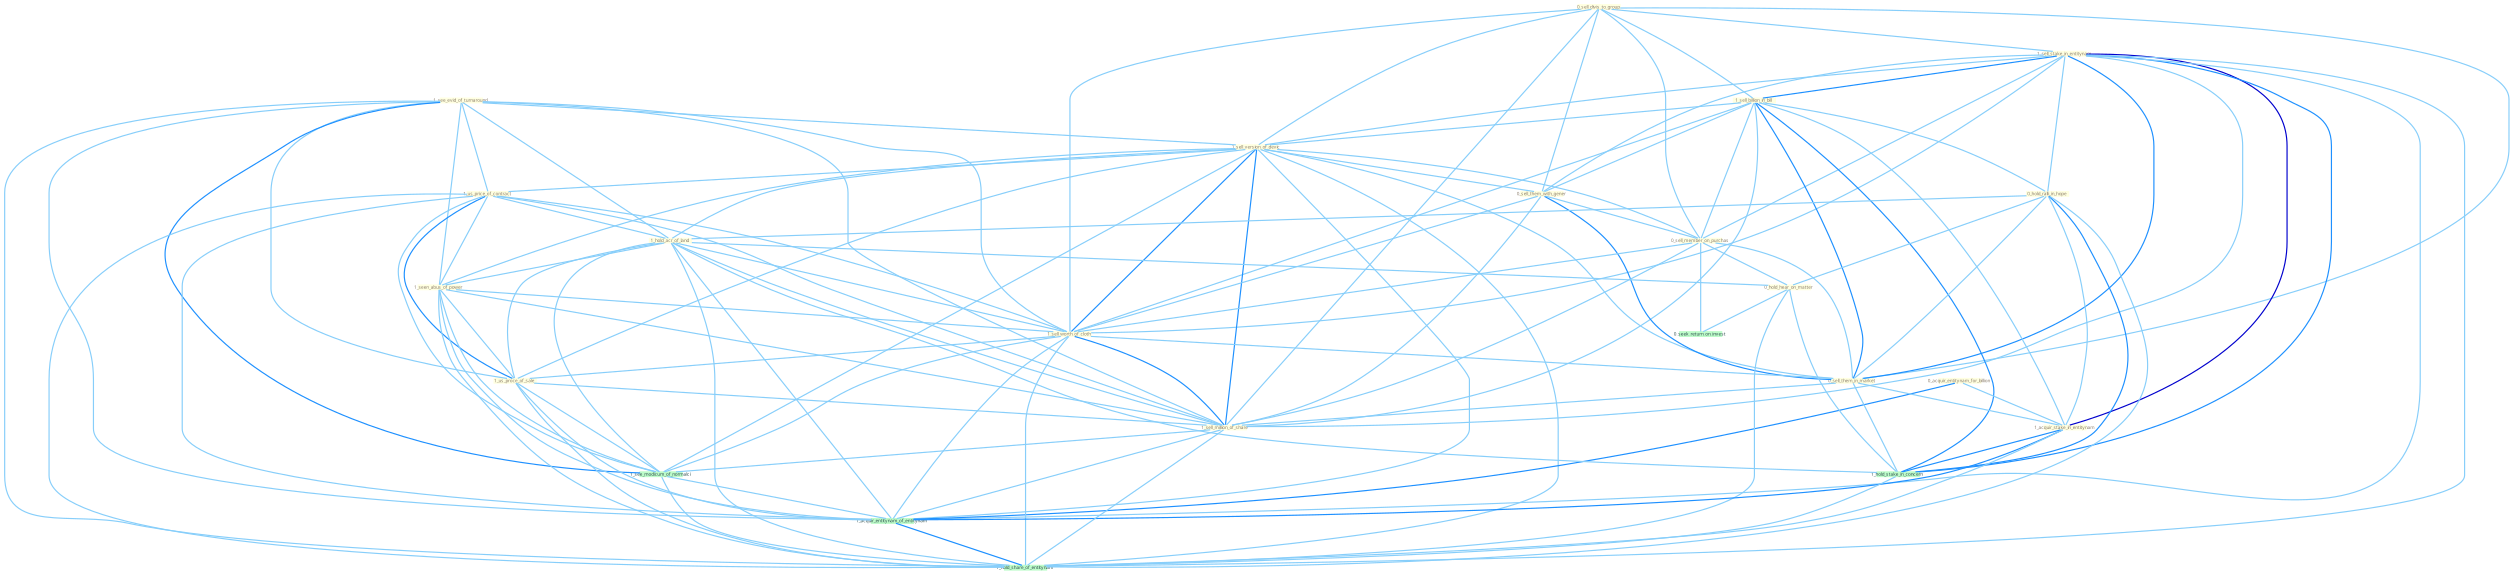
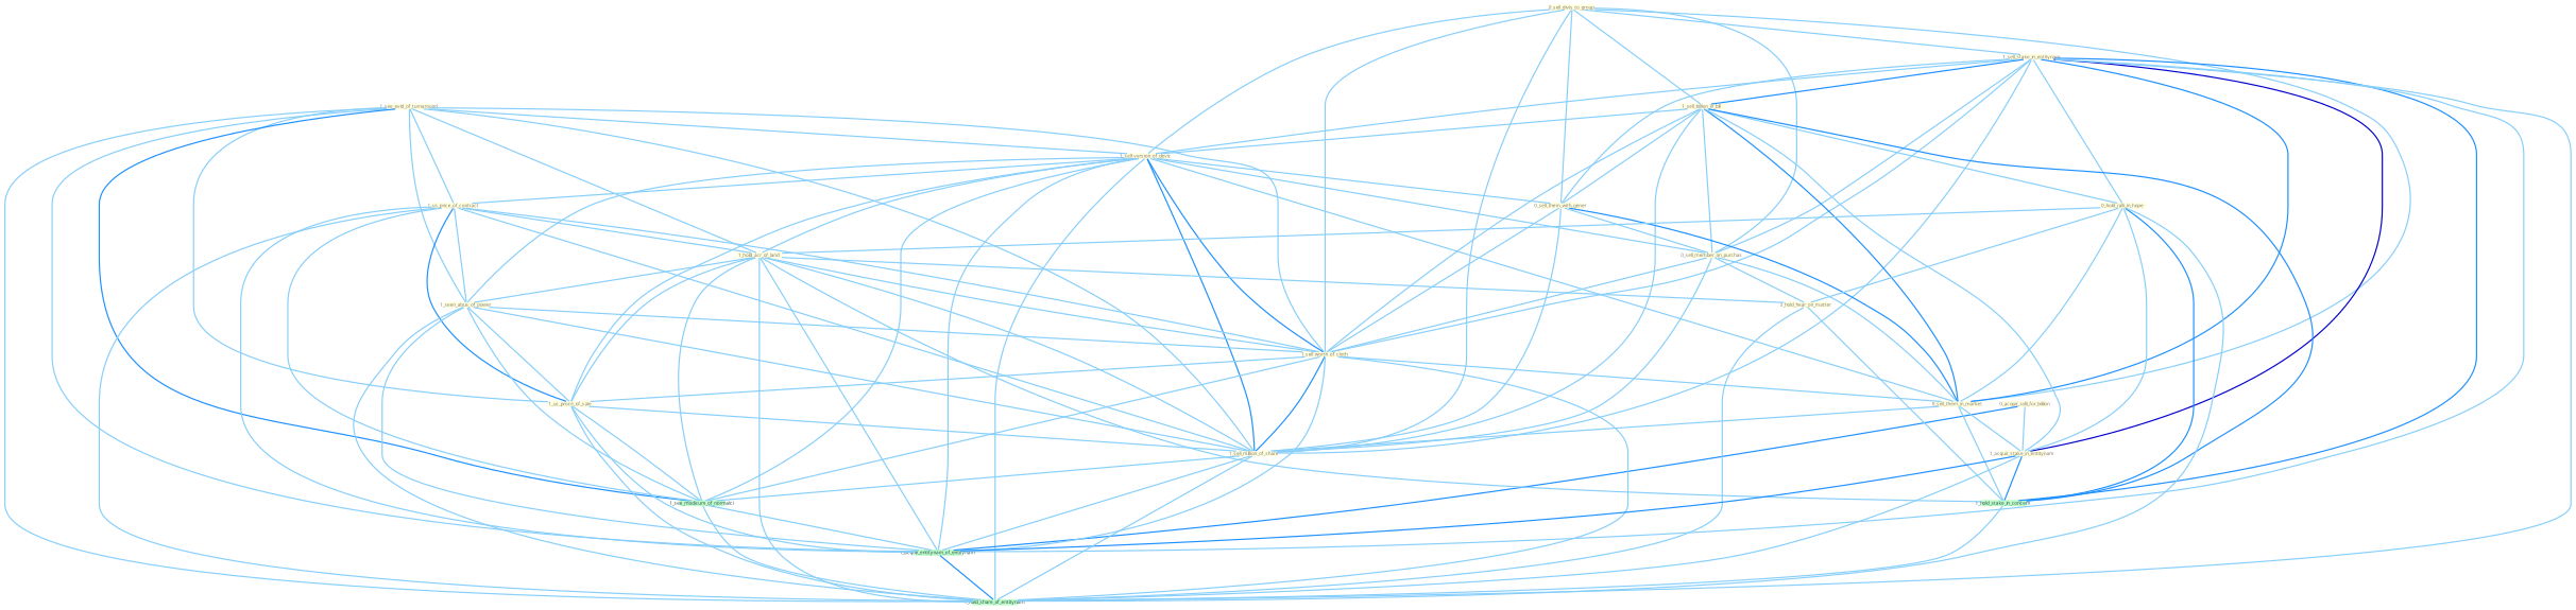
  graph {
    fontname="Noto Sans"
    node [color="#ffffe0" fixedsize=true fontcolor="#8b7d6b" fontname="Noto Sans" fontsize=4 shape=polygon style=filled]
    edge [color="#87cefa" fontname="Noto Sans" w=1]
    "0_sell_divis_to_group " [height=.06 width=.5]
    "1_sell_stake_in_entitynam " [height=.06 width=.5]
    "1_see_evid_of_turnaround " [height=.06 width=.5]
    "1_sell_billion_in_bill " [height=.06 width=.5]
    "1_sell_version_of_devic " [height=.06 width=.5]
    "1_us_price_of_contract " [height=.06 width=.5]
    "0_sell_them_with_gener " [height=.06 width=.5]
-   "0_acquir_entitynam_for_billion " [height=.06 width=.5]
+   "0_acquir_entitynam_for_billion " [height=.06 width=.5 label="0_acquir_ralli_for_billion"]
    "0_hold_ralli_in_hope " [height=.06 width=.5]
    "0_sell_member_on_purchas " [height=.06 width=.5]
    "1_hold_acr_of_land " [height=.06 width=.5]
    "1_seen_abus_of_power " [height=.06 width=.5]
    "1_sell_worth_of_cloth " [height=.06 width=.5]
    "1_us_proce_of_sale " [height=.06 width=.5]
    "0_hold_hear_on_matter " [height=.06 width=.5]
    "0_sell_them_in_market " [height=.06 width=.5]
    "1_acquir_stake_in_entitynam " [height=.06 width=.5]
    "1_sell_million_of_share " [height=.06 width=.5]
    "1_hold_stake_in_concern " [color="#BDFCC9" fontcolor="#2f4f4f" height=.06 width=.5]
    "1_acquir_entitynam_of_entitynam " [color="#BDFCC9" fontcolor="#2f4f4f" height=.06 width=.5]
    "1_hold_share_of_entitynam " [color="#BDFCC9" fontcolor="#2f4f4f" height=.06 width=.5]
    "1_see_modicum_of_normalci " [color="#BDFCC9" fontcolor="#2f4f4f" height=.06 width=.5]
-   "0_seek_return_on_invest " [color="#BDFCC9" fontcolor="#2f4f4f" height=.06 width=.5]
    subgraph sub_1 {
      "0_sell_divis_to_group "
      "1_sell_stake_in_entitynam "
      "1_see_evid_of_turnaround "
      "1_sell_billion_in_bill "
      "1_sell_version_of_devic "
      "1_us_price_of_contract "
      "0_sell_them_with_gener "
      "0_acquir_entitynam_for_billion "
      "0_hold_ralli_in_hope "
      "0_sell_member_on_purchas "
      "1_hold_acr_of_land "
      "1_seen_abus_of_power "
      "1_sell_worth_of_cloth "
      "1_us_proce_of_sale "
      "0_hold_hear_on_matter "
      "0_sell_them_in_market "
      "1_acquir_stake_in_entitynam "
      "1_sell_million_of_share "
    }
    subgraph sub_2 {
    }
    "0_sell_divis_to_group " -- "1_sell_stake_in_entitynam "
    "0_sell_divis_to_group " -- "1_sell_billion_in_bill "
    "0_sell_divis_to_group " -- "1_sell_version_of_devic "
    "0_sell_divis_to_group " -- "0_sell_them_with_gener "
    "0_sell_divis_to_group " -- "0_sell_member_on_purchas "
    "0_sell_divis_to_group " -- "1_sell_worth_of_cloth "
    "0_sell_divis_to_group " -- "0_sell_them_in_market "
    "0_sell_divis_to_group " -- "1_sell_million_of_share "
    "1_sell_stake_in_entitynam " -- "1_sell_billion_in_bill " [color="#1e90ff" w=2]
    "1_sell_stake_in_entitynam " -- "1_sell_version_of_devic "
    "1_sell_stake_in_entitynam " -- "0_sell_them_with_gener "
    "1_sell_stake_in_entitynam " -- "0_hold_ralli_in_hope "
    "1_sell_stake_in_entitynam " -- "0_sell_member_on_purchas "
    "1_sell_stake_in_entitynam " -- "1_sell_worth_of_cloth "
    "1_sell_stake_in_entitynam " -- "0_sell_them_in_market " [color="#1e90ff" w=2]
    "1_sell_stake_in_entitynam " -- "1_acquir_stake_in_entitynam " [color="#0000cd" w=3]
    "1_sell_stake_in_entitynam " -- "1_sell_million_of_share "
    "1_sell_stake_in_entitynam " -- "1_hold_stake_in_concern " [color="#1e90ff" w=2]
    "1_sell_stake_in_entitynam " -- "1_acquir_entitynam_of_entitynam "
    "1_sell_stake_in_entitynam " -- "1_hold_share_of_entitynam "
    "1_see_evid_of_turnaround " -- "1_sell_version_of_devic "
    "1_see_evid_of_turnaround " -- "1_us_price_of_contract "
    "1_see_evid_of_turnaround " -- "1_hold_acr_of_land "
    "1_see_evid_of_turnaround " -- "1_seen_abus_of_power "
    "1_see_evid_of_turnaround " -- "1_sell_worth_of_cloth "
    "1_see_evid_of_turnaround " -- "1_us_proce_of_sale "
    "1_see_evid_of_turnaround " -- "1_sell_million_of_share "
    "1_see_evid_of_turnaround " -- "1_acquir_entitynam_of_entitynam "
    "1_see_evid_of_turnaround " -- "1_hold_share_of_entitynam "
    "1_see_evid_of_turnaround " -- "1_see_modicum_of_normalci " [color="#1e90ff" w=2]
    "1_sell_billion_in_bill " -- "1_sell_version_of_devic "
    "1_sell_billion_in_bill " -- "0_sell_them_with_gener "
    "1_sell_billion_in_bill " -- "0_hold_ralli_in_hope "
    "1_sell_billion_in_bill " -- "0_sell_member_on_purchas "
    "1_sell_billion_in_bill " -- "1_sell_worth_of_cloth "
    "1_sell_billion_in_bill " -- "0_sell_them_in_market " [color="#1e90ff" w=2]
    "1_sell_billion_in_bill " -- "1_acquir_stake_in_entitynam "
    "1_sell_billion_in_bill " -- "1_sell_million_of_share "
    "1_sell_billion_in_bill " -- "1_hold_stake_in_concern " [color="#1e90ff"]
    "1_sell_version_of_devic " -- "1_us_price_of_contract "
    "1_sell_version_of_devic " -- "0_sell_them_with_gener "
    "1_sell_version_of_devic " -- "0_sell_member_on_purchas "
    "1_sell_version_of_devic " -- "1_hold_acr_of_land "
    "1_sell_version_of_devic " -- "1_seen_abus_of_power "
    "1_sell_version_of_devic " -- "1_sell_worth_of_cloth " [color="#1e90ff" w=2]
    "1_sell_version_of_devic " -- "1_us_proce_of_sale "
    "1_sell_version_of_devic " -- "0_sell_them_in_market "
    "1_sell_version_of_devic " -- "1_sell_million_of_share " [color="#1e90ff" w=2]
    "1_sell_version_of_devic " -- "1_acquir_entitynam_of_entitynam "
    "1_sell_version_of_devic " -- "1_hold_share_of_entitynam "
    "1_sell_version_of_devic " -- "1_see_modicum_of_normalci "
    "1_us_price_of_contract " -- "1_hold_acr_of_land "
    "1_us_price_of_contract " -- "1_seen_abus_of_power "
    "1_us_price_of_contract " -- "1_sell_worth_of_cloth "
    "1_us_price_of_contract " -- "1_us_proce_of_sale " [color="#1e90ff" w=2]
    "1_us_price_of_contract " -- "1_sell_million_of_share "
    "1_us_price_of_contract " -- "1_acquir_entitynam_of_entitynam "
    "1_us_price_of_contract " -- "1_hold_share_of_entitynam "
    "1_us_price_of_contract " -- "1_see_modicum_of_normalci "
    "0_sell_them_with_gener " -- "0_sell_member_on_purchas "
    "0_sell_them_with_gener " -- "1_sell_worth_of_cloth "
    "0_sell_them_with_gener " -- "0_sell_them_in_market " [color="#1e90ff" w=2]
    "0_sell_them_with_gener " -- "1_sell_million_of_share "
    "0_acquir_entitynam_for_billion " -- "1_acquir_stake_in_entitynam "
    "0_acquir_entitynam_for_billion " -- "1_acquir_entitynam_of_entitynam " [color="#1e90ff" w=2]
    "0_hold_ralli_in_hope " -- "1_hold_acr_of_land "
    "0_hold_ralli_in_hope " -- "0_hold_hear_on_matter "
    "0_hold_ralli_in_hope " -- "0_sell_them_in_market "
    "0_hold_ralli_in_hope " -- "1_acquir_stake_in_entitynam "
    "0_hold_ralli_in_hope " -- "1_hold_stake_in_concern " [color="#1e90ff" w=2]
    "0_hold_ralli_in_hope " -- "1_hold_share_of_entitynam "
    "0_sell_member_on_purchas " -- "1_sell_worth_of_cloth "
    "0_sell_member_on_purchas " -- "0_hold_hear_on_matter "
    "0_sell_member_on_purchas " -- "0_sell_them_in_market "
    "0_sell_member_on_purchas " -- "1_sell_million_of_share "
-   "0_sell_member_on_purchas " -- "0_seek_return_on_invest "
    "1_hold_acr_of_land " -- "1_seen_abus_of_power "
    "1_hold_acr_of_land " -- "1_sell_worth_of_cloth "
    "1_hold_acr_of_land " -- "1_us_proce_of_sale "
    "1_hold_acr_of_land " -- "0_hold_hear_on_matter "
    "1_hold_acr_of_land " -- "1_sell_million_of_share "
    "1_hold_acr_of_land " -- "1_hold_stake_in_concern "
    "1_hold_acr_of_land " -- "1_acquir_entitynam_of_entitynam "
    "1_hold_acr_of_land " -- "1_hold_share_of_entitynam " [w=2]
    "1_hold_acr_of_land " -- "1_see_modicum_of_normalci "
    "1_seen_abus_of_power " -- "1_sell_worth_of_cloth "
    "1_seen_abus_of_power " -- "1_us_proce_of_sale "
    "1_seen_abus_of_power " -- "1_sell_million_of_share "
    "1_seen_abus_of_power " -- "1_acquir_entitynam_of_entitynam "
    "1_seen_abus_of_power " -- "1_hold_share_of_entitynam "
    "1_seen_abus_of_power " -- "1_see_modicum_of_normalci "
    "1_sell_worth_of_cloth " -- "1_us_proce_of_sale "
    "1_sell_worth_of_cloth " -- "0_sell_them_in_market "
    "1_sell_worth_of_cloth " -- "1_sell_million_of_share " [color="#1e90ff" w=2]
    "1_sell_worth_of_cloth " -- "1_acquir_entitynam_of_entitynam "
    "1_sell_worth_of_cloth " -- "1_hold_share_of_entitynam "
    "1_sell_worth_of_cloth " -- "1_see_modicum_of_normalci "
    "1_us_proce_of_sale " -- "1_sell_million_of_share "
    "1_us_proce_of_sale " -- "1_acquir_entitynam_of_entitynam "
    "1_us_proce_of_sale " -- "1_hold_share_of_entitynam "
    "1_us_proce_of_sale " -- "1_see_modicum_of_normalci "
    "0_hold_hear_on_matter " -- "1_hold_stake_in_concern "
    "0_hold_hear_on_matter " -- "1_hold_share_of_entitynam "
-   "0_hold_hear_on_matter " -- "0_seek_return_on_invest "
    "0_sell_them_in_market " -- "1_acquir_stake_in_entitynam "
    "0_sell_them_in_market " -- "1_sell_million_of_share "
    "0_sell_them_in_market " -- "1_hold_stake_in_concern "
    "1_acquir_stake_in_entitynam " -- "1_hold_stake_in_concern " [color="#1e90ff" w=2]
    "1_acquir_stake_in_entitynam " -- "1_acquir_entitynam_of_entitynam " [color="#1e90ff" w=2]
    "1_acquir_stake_in_entitynam " -- "1_hold_share_of_entitynam "
    "1_sell_million_of_share " -- "1_acquir_entitynam_of_entitynam "
    "1_sell_million_of_share " -- "1_hold_share_of_entitynam "
    "1_sell_million_of_share " -- "1_see_modicum_of_normalci "
    "1_hold_stake_in_concern " -- "1_hold_share_of_entitynam "
    "1_acquir_entitynam_of_entitynam " -- "1_hold_share_of_entitynam " [color="#1e90ff" w=2]
    "1_see_modicum_of_normalci " -- "1_acquir_entitynam_of_entitynam "
    "1_see_modicum_of_normalci " -- "1_hold_share_of_entitynam "
  }
